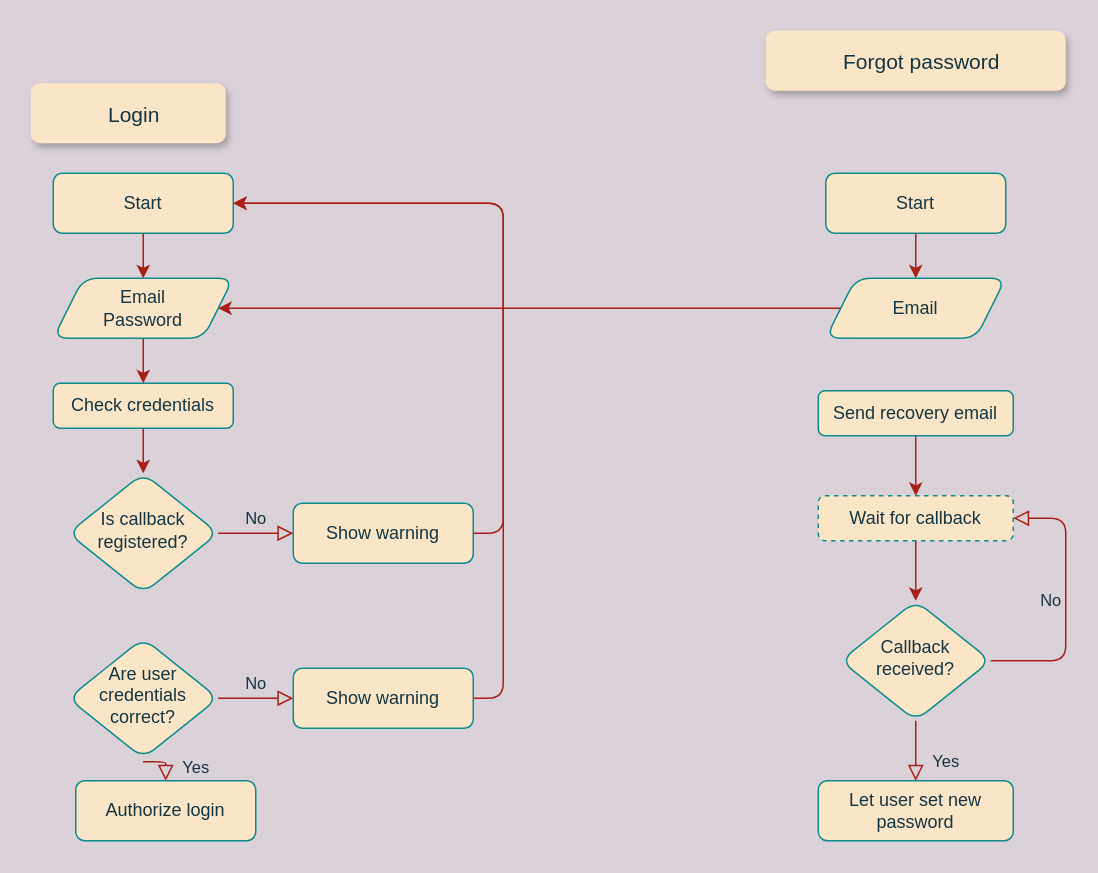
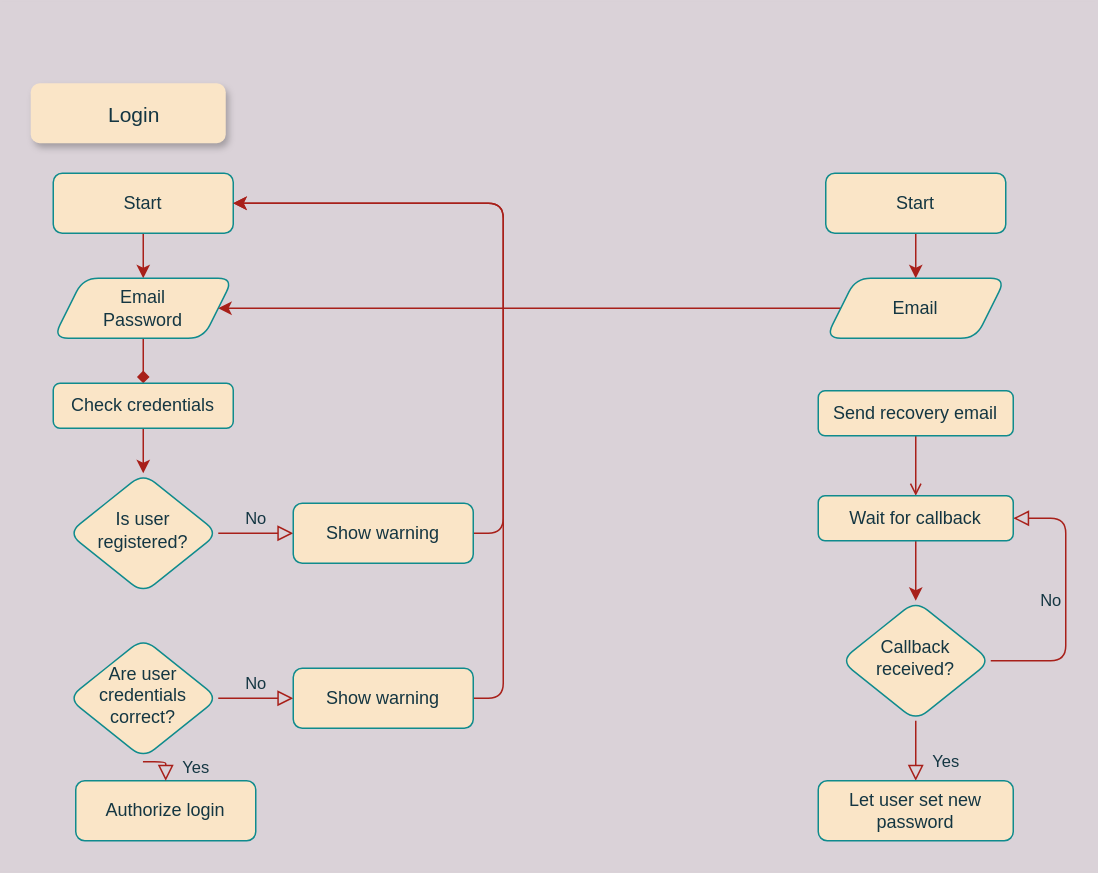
  <mxCell id="0" />
  <mxCell id="1" parent="0" />
  <mxCell id="2" style="edgeStyle=orthogonalEdgeStyle;rounded=1;orthogonalLoop=1;jettySize=auto;html=1;entryX=0.5;entryY=0;entryDx=0;entryDy=0;labelBackgroundColor=#DAD2D8;strokeColor=#A8201A;fontColor=#143642;" edge="1" parent="1" source="3" target="8"><mxGeometry relative="1" as="geometry" /></mxCell>
  <mxCell id="3" value="Start" style="rounded=1;whiteSpace=wrap;html=1;fontSize=12;glass=0;strokeWidth=1;shadow=0;fillColor=#FAE5C7;strokeColor=#0F8B8D;fontColor=#143642;" parent="1" vertex="1"><mxGeometry x="35" y="115" width="120" height="40" as="geometry" /></mxCell>
  <mxCell id="4" value="No" style="edgeStyle=orthogonalEdgeStyle;rounded=1;html=1;jettySize=auto;orthogonalLoop=1;fontSize=11;endArrow=block;endFill=0;endSize=8;strokeWidth=1;shadow=0;labelBackgroundColor=none;strokeColor=#A8201A;fontColor=#143642;" parent="1" source="5" target="16" edge="1"><mxGeometry y="10" relative="1" as="geometry"><mxPoint as="offset" /></mxGeometry></mxCell>
- <mxCell id="5" value="Is callback registered?" style="rhombus;whiteSpace=wrap;html=1;shadow=0;fontFamily=Helvetica;fontSize=12;align=center;strokeWidth=1;spacing=6;spacingTop=-4;fillColor=#FAE5C7;strokeColor=#0F8B8D;fontColor=#143642;rounded=1;" parent="1" vertex="1"><mxGeometry x="45" y="315" width="100" height="80" as="geometry" /></mxCell>
+ <mxCell id="5" value="Is user registered?" style="rhombus;whiteSpace=wrap;html=1;shadow=0;fontFamily=Helvetica;fontSize=12;align=center;strokeWidth=1;spacing=6;spacingTop=-4;fillColor=#FAE5C7;strokeColor=#0F8B8D;fontColor=#143642;rounded=1;" parent="1" vertex="1"><mxGeometry x="45" y="315" width="100" height="80" as="geometry" /></mxCell>
  <mxCell id="6" value="Authorize login" style="rounded=1;whiteSpace=wrap;html=1;fontSize=12;glass=0;strokeWidth=1;shadow=0;fillColor=#FAE5C7;strokeColor=#0F8B8D;fontColor=#143642;" parent="1" vertex="1"><mxGeometry x="50" y="520" width="120" height="40" as="geometry" /></mxCell>
- <mxCell id="7" style="edgeStyle=orthogonalEdgeStyle;rounded=1;orthogonalLoop=1;jettySize=auto;html=1;entryX=0.5;entryY=0;entryDx=0;entryDy=0;labelBackgroundColor=#DAD2D8;strokeColor=#A8201A;fontColor=#143642;" edge="1" parent="1" source="8" target="10"><mxGeometry relative="1" as="geometry" /></mxCell>
+ <mxCell id="7" style="edgeStyle=orthogonalEdgeStyle;rounded=1;orthogonalLoop=1;jettySize=auto;html=1;entryX=0.5;entryY=0;entryDx=0;entryDy=0;labelBackgroundColor=#DAD2D8;strokeColor=#A8201A;fontColor=#143642;endArrow=diamond;" edge="1" parent="1" source="8" target="10"><mxGeometry relative="1" as="geometry" /></mxCell>
  <mxCell id="8" value="&lt;div&gt;Email&lt;/div&gt;&lt;div&gt;Password&lt;br&gt;&lt;/div&gt;" style="shape=parallelogram;perimeter=parallelogramPerimeter;whiteSpace=wrap;html=1;fixedSize=1;fillColor=#FAE5C7;strokeColor=#0F8B8D;fontColor=#143642;rounded=1;" vertex="1" parent="1"><mxGeometry x="35" y="185" width="120" height="40" as="geometry" /></mxCell>
  <mxCell id="9" style="edgeStyle=orthogonalEdgeStyle;rounded=1;orthogonalLoop=1;jettySize=auto;html=1;entryX=0.5;entryY=0;entryDx=0;entryDy=0;labelBackgroundColor=#DAD2D8;strokeColor=#A8201A;fontColor=#143642;" edge="1" parent="1" source="10" target="5"><mxGeometry relative="1" as="geometry" /></mxCell>
  <mxCell id="10" value="Check credentials" style="rounded=1;whiteSpace=wrap;html=1;fillColor=#FAE5C7;strokeColor=#0F8B8D;fontColor=#143642;" vertex="1" parent="1"><mxGeometry x="35" y="255" width="120" height="30" as="geometry" /></mxCell>
  <mxCell id="11" value="Are user credentials correct?" style="rhombus;whiteSpace=wrap;html=1;shadow=0;fontFamily=Helvetica;fontSize=12;align=center;strokeWidth=1;spacing=6;spacingTop=-4;fillColor=#FAE5C7;strokeColor=#0F8B8D;fontColor=#143642;rounded=1;" vertex="1" parent="1"><mxGeometry x="45" y="425" width="100" height="80" as="geometry" /></mxCell>
  <mxCell id="12" value="No" style="edgeStyle=orthogonalEdgeStyle;rounded=1;html=1;jettySize=auto;orthogonalLoop=1;fontSize=11;endArrow=block;endFill=0;endSize=8;strokeWidth=1;shadow=0;labelBackgroundColor=none;exitX=1;exitY=0.5;exitDx=0;exitDy=0;strokeColor=#A8201A;fontColor=#143642;" edge="1" parent="1" source="11"><mxGeometry y="10" relative="1" as="geometry"><mxPoint as="offset" /><mxPoint x="165" y="464.76" as="sourcePoint" /><mxPoint x="195" y="465" as="targetPoint" /><Array as="points"><mxPoint x="195" y="465" /></Array></mxGeometry></mxCell>
  <mxCell id="13" style="edgeStyle=orthogonalEdgeStyle;rounded=1;orthogonalLoop=1;jettySize=auto;html=1;entryX=1;entryY=0.5;entryDx=0;entryDy=0;fontColor=#143642;strokeColor=#A8201A;fillColor=#FAE5C7;labelBackgroundColor=#DAD2D8;" edge="1" parent="1" source="14" target="3"><mxGeometry relative="1" as="geometry"><Array as="points"><mxPoint x="335" y="465" /><mxPoint x="335" y="135" /></Array></mxGeometry></mxCell>
  <mxCell id="14" value="Show warning" style="rounded=1;whiteSpace=wrap;html=1;fontSize=12;glass=0;strokeWidth=1;shadow=0;fillColor=#FAE5C7;strokeColor=#0F8B8D;fontColor=#143642;" vertex="1" parent="1"><mxGeometry x="195" y="445" width="120" height="40" as="geometry" /></mxCell>
  <mxCell id="15" style="edgeStyle=orthogonalEdgeStyle;rounded=1;orthogonalLoop=1;jettySize=auto;html=1;fontColor=#143642;strokeColor=#A8201A;fillColor=#FAE5C7;labelBackgroundColor=#DAD2D8;" edge="1" parent="1" source="16"><mxGeometry relative="1" as="geometry"><mxPoint x="155" y="135" as="targetPoint" /><Array as="points"><mxPoint x="335" y="355" /><mxPoint x="335" y="135" /></Array></mxGeometry></mxCell>
  <mxCell id="16" value="Show warning" style="rounded=1;whiteSpace=wrap;html=1;fontSize=12;glass=0;strokeWidth=1;shadow=0;fillColor=#FAE5C7;strokeColor=#0F8B8D;fontColor=#143642;" parent="1" vertex="1"><mxGeometry x="195" y="335" width="120" height="40" as="geometry" /></mxCell>
  <mxCell id="17" value="&lt;div&gt;Yes&lt;/div&gt;" style="rounded=1;html=1;jettySize=auto;orthogonalLoop=1;fontSize=11;endArrow=block;endFill=0;endSize=8;strokeWidth=1;shadow=0;labelBackgroundColor=none;edgeStyle=orthogonalEdgeStyle;exitX=0.498;exitY=1.03;exitDx=0;exitDy=0;exitPerimeter=0;entryX=0.5;entryY=0;entryDx=0;entryDy=0;strokeColor=#A8201A;fontColor=#143642;" edge="1" parent="1" source="11" target="6"><mxGeometry x="0.333" y="20" relative="1" as="geometry"><mxPoint as="offset" /><mxPoint x="94.86" y="525" as="sourcePoint" /><mxPoint x="95" y="535" as="targetPoint" /></mxGeometry></mxCell>
  <mxCell id="18" style="edgeStyle=orthogonalEdgeStyle;rounded=1;orthogonalLoop=1;jettySize=auto;html=1;entryX=0.5;entryY=0;entryDx=0;entryDy=0;labelBackgroundColor=#DAD2D8;strokeColor=#A8201A;fontColor=#143642;" edge="1" parent="1" source="19" target="24"><mxGeometry relative="1" as="geometry" /></mxCell>
  <mxCell id="19" value="Start" style="rounded=1;whiteSpace=wrap;html=1;fontSize=12;glass=0;strokeWidth=1;shadow=0;fillColor=#FAE5C7;strokeColor=#0F8B8D;fontColor=#143642;" vertex="1" parent="1"><mxGeometry x="550" y="115" width="120" height="40" as="geometry" /></mxCell>
  <mxCell id="20" value="&lt;div&gt;Yes&lt;/div&gt;" style="rounded=1;html=1;jettySize=auto;orthogonalLoop=1;fontSize=11;endArrow=block;endFill=0;endSize=8;strokeWidth=1;shadow=0;labelBackgroundColor=none;edgeStyle=orthogonalEdgeStyle;strokeColor=#A8201A;fontColor=#143642;exitX=0.5;exitY=1;exitDx=0;exitDy=0;entryX=0.5;entryY=0;entryDx=0;entryDy=0;" edge="1" parent="1" source="22" target="29"><mxGeometry x="0.333" y="20" relative="1" as="geometry"><mxPoint as="offset" /><mxPoint x="610" y="520" as="targetPoint" /><Array as="points"><mxPoint x="610" y="520" /></Array></mxGeometry></mxCell>
  <mxCell id="21" value="No" style="edgeStyle=orthogonalEdgeStyle;rounded=1;html=1;jettySize=auto;orthogonalLoop=1;fontSize=11;endArrow=block;endFill=0;endSize=8;strokeWidth=1;shadow=0;labelBackgroundColor=none;strokeColor=#A8201A;fontColor=#143642;entryX=1;entryY=0.5;entryDx=0;entryDy=0;" edge="1" parent="1" source="22" target="28"><mxGeometry y="10" relative="1" as="geometry"><mxPoint as="offset" /><mxPoint x="710" y="440" as="targetPoint" /><Array as="points"><mxPoint x="710" y="440" /><mxPoint x="710" y="345" /></Array></mxGeometry></mxCell>
  <mxCell id="22" value="Callback received?" style="rhombus;whiteSpace=wrap;html=1;shadow=0;fontFamily=Helvetica;fontSize=12;align=center;strokeWidth=1;spacing=6;spacingTop=-4;fillColor=#FAE5C7;strokeColor=#0F8B8D;fontColor=#143642;rounded=1;" vertex="1" parent="1"><mxGeometry x="560" y="400" width="100" height="80" as="geometry" /></mxCell>
  <mxCell id="23" style="edgeStyle=orthogonalEdgeStyle;rounded=1;orthogonalLoop=1;jettySize=auto;html=1;labelBackgroundColor=#DAD2D8;strokeColor=#A8201A;fontColor=#143642;" edge="1" parent="1" source="24" target="8"><mxGeometry relative="1" as="geometry" /></mxCell>
  <mxCell id="24" value="&lt;div&gt;Email&lt;/div&gt;" style="shape=parallelogram;perimeter=parallelogramPerimeter;whiteSpace=wrap;html=1;fixedSize=1;fillColor=#FAE5C7;strokeColor=#0F8B8D;fontColor=#143642;rounded=1;" vertex="1" parent="1"><mxGeometry x="550" y="185" width="120" height="40" as="geometry" /></mxCell>
- <mxCell id="25" style="edgeStyle=orthogonalEdgeStyle;rounded=1;orthogonalLoop=1;jettySize=auto;html=1;entryX=0.5;entryY=0;entryDx=0;entryDy=0;labelBackgroundColor=#DAD2D8;strokeColor=#A8201A;fontColor=#143642;" edge="1" parent="1" source="26" target="28"><mxGeometry relative="1" as="geometry" /></mxCell>
+ <mxCell id="25" style="edgeStyle=orthogonalEdgeStyle;rounded=1;orthogonalLoop=1;jettySize=auto;html=1;entryX=0.5;entryY=0;entryDx=0;entryDy=0;labelBackgroundColor=#DAD2D8;strokeColor=#A8201A;fontColor=#143642;endArrow=open;" edge="1" parent="1" source="26" target="28"><mxGeometry relative="1" as="geometry" /></mxCell>
  <mxCell id="26" value="Send recovery email" style="rounded=1;whiteSpace=wrap;html=1;fillColor=#FAE5C7;strokeColor=#0F8B8D;fontColor=#143642;" vertex="1" parent="1"><mxGeometry x="545" y="260" width="130" height="30" as="geometry" /></mxCell>
  <mxCell id="27" style="edgeStyle=orthogonalEdgeStyle;rounded=1;orthogonalLoop=1;jettySize=auto;html=1;exitX=0.5;exitY=1;exitDx=0;exitDy=0;entryX=0.5;entryY=0;entryDx=0;entryDy=0;fontColor=#143642;strokeColor=#A8201A;fillColor=#FAE5C7;labelBackgroundColor=#DAD2D8;" edge="1" parent="1" source="28" target="22"><mxGeometry relative="1" as="geometry" /></mxCell>
- <mxCell id="28" value="Wait for callback" style="rounded=1;whiteSpace=wrap;html=1;fillColor=#FAE5C7;strokeColor=#0F8B8D;fontColor=#143642;dashed=1;" vertex="1" parent="1"><mxGeometry x="545" y="330" width="130" height="30" as="geometry" /></mxCell>
+ <mxCell id="28" value="Wait for callback" style="rounded=1;whiteSpace=wrap;html=1;fillColor=#FAE5C7;strokeColor=#0F8B8D;fontColor=#143642;" vertex="1" parent="1"><mxGeometry x="545" y="330" width="130" height="30" as="geometry" /></mxCell>
  <mxCell id="29" value="Let user set new password" style="rounded=1;whiteSpace=wrap;html=1;fillColor=#FAE5C7;strokeColor=#0F8B8D;fontColor=#143642;" vertex="1" parent="1"><mxGeometry x="545" y="520" width="130" height="40" as="geometry" /></mxCell>
  <mxCell id="30" value="Login" style="fillColor=#FAE5C7;strokeColor=none;shadow=1;fontSize=14;align=left;spacingLeft=50;fontColor=#143642;rounded=1;" vertex="1" parent="1"><mxGeometry x="20" y="55" width="130" height="40" as="geometry" /></mxCell>
- <mxCell id="31" value="Forgot password" style="fillColor=#FAE5C7;strokeColor=none;shadow=1;fontSize=14;align=left;spacingLeft=50;fontColor=#143642;rounded=1;" vertex="1" parent="1"><mxGeometry x="510" y="20" width="200" height="40" as="geometry" /></mxCell>
